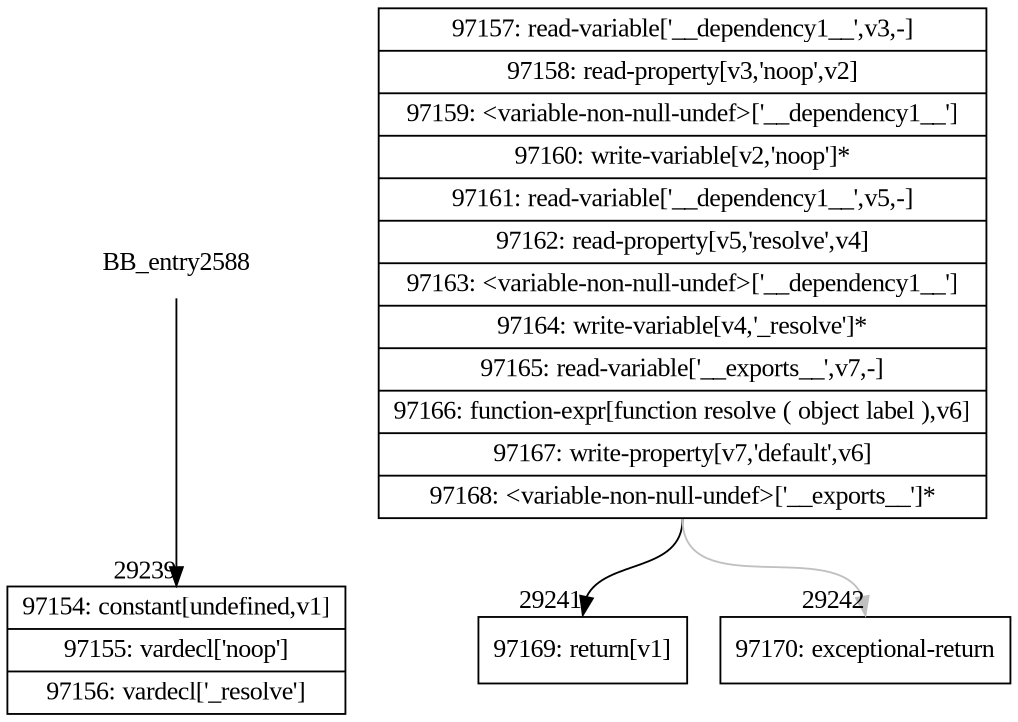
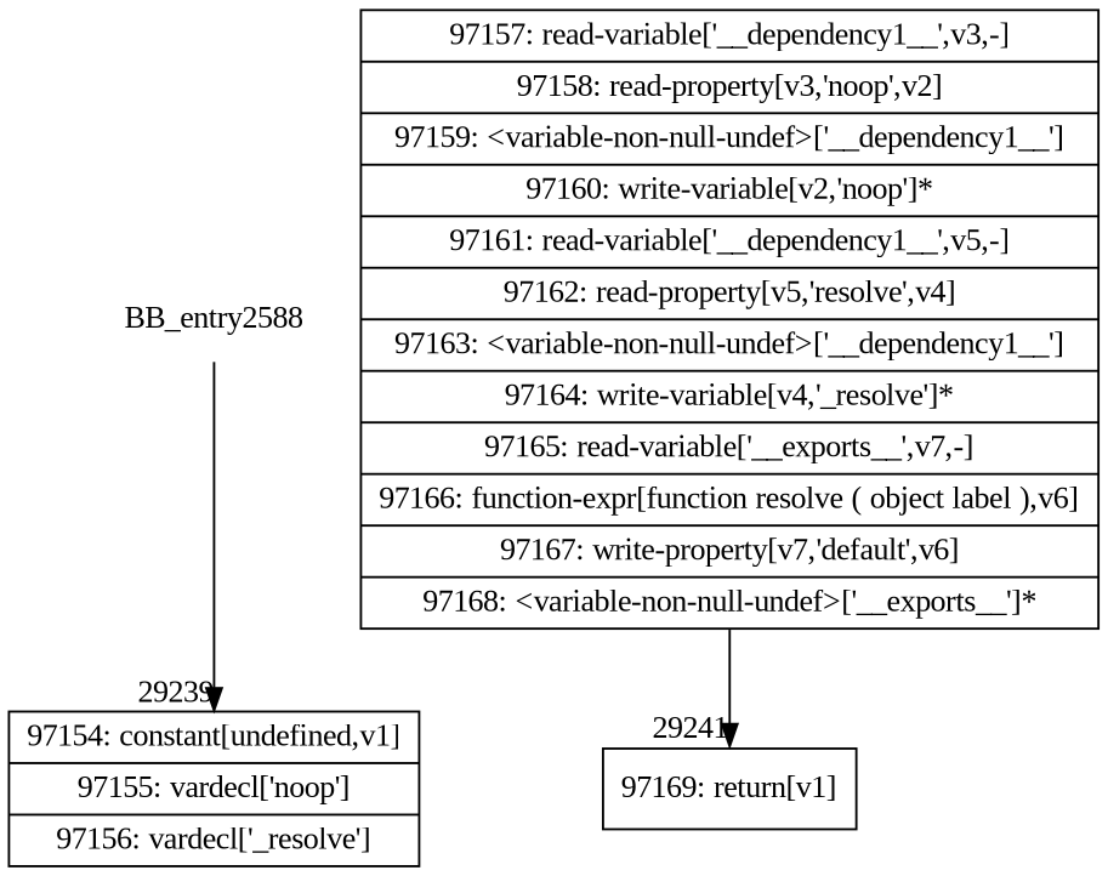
  digraph {
    fontname="Liberation Serif"
    rankdir=TD
    node [fontname="Liberation Serif" shape=record]
    edge [fontname="Liberation Serif" headport=n tailport=s]
    n1 [label=BB_entry2588 shape=none]
    n2 [label="{97154: constant[undefined,v1]|97155: vardecl['noop']|97156: vardecl['_resolve']}"]
    n3 [label="{97157: read-variable['__dependency1__',v3,-]|97158: read-property[v3,'noop',v2]|97159: \<variable-non-null-undef\>['__dependency1__']|97160: write-variable[v2,'noop']*|97161: read-variable['__dependency1__',v5,-]|97162: read-property[v5,'resolve',v4]|97163: \<variable-non-null-undef\>['__dependency1__']|97164: write-variable[v4,'_resolve']*|97165: read-variable['__exports__',v7,-]|97166: function-expr[function resolve ( object label ),v6]|97167: write-property[v7,'default',v6]|97168: \<variable-non-null-undef\>['__exports__']*}"]
    n4 [label="{97169: return[v1]}"]
-   n5 [label="{97170: exceptional-return}"]
    n1 -> n2 [headlabel="    29239"]
    n3 -> n4 [headlabel="      29241"]
-   n3 -> n5 [color=gray headlabel="      29242"]
  }
